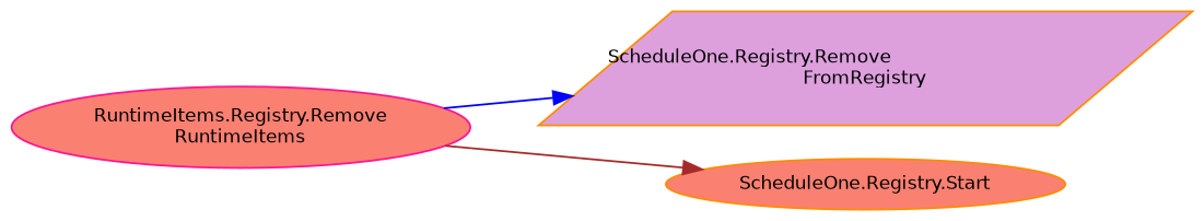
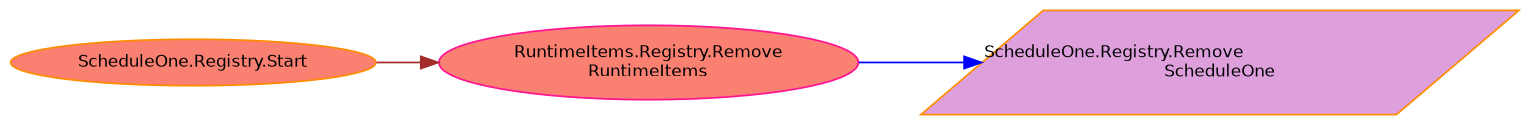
  digraph {
    rankdir=RL
    node [color=darkorange fillcolor=salmon fontname=Helvetica fontsize=10 shape=ellipse style=filled]
    edge [dir=back fontname=Helvetica fontsize=10 labelfontname=Helvetica labelfontsize=10 style=solid]
-   n1 [fillcolor=plum fontcolor=black height=0.2 label="ScheduleOne.Registry.Remove\lFromRegistry" shape=parallelogram width=0.4]
+   n1 [fillcolor=plum fontcolor=black height=0.2 label="ScheduleOne.Registry.Remove\lScheduleOne" shape=parallelogram width=0.4]
    n2 [color=deeppink height=0.2 label="RuntimeItems.Registry.Remove\lRuntimeItems" width=0.4]
    n3 [height=0.2 label="ScheduleOne.Registry.Start" width=0.4]
    n1 -> n2 [color=blue]
-   n3 -> n2 [color=brown]
+   n2 -> n3 [color=brown]
  }
